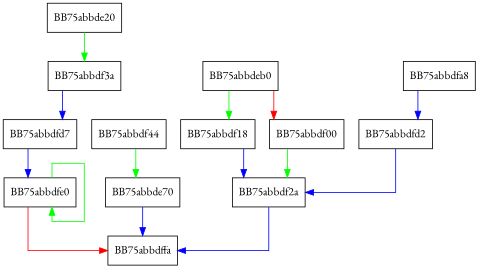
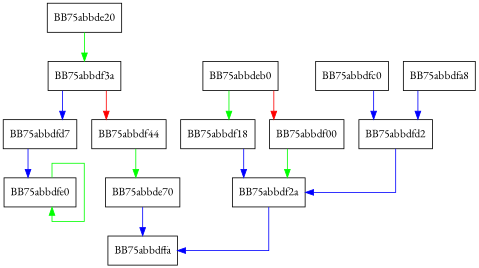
  digraph {
    fontname="EB Garamond"
    splines=ortho
    node [fontname="EB Garamond" shape=box]
    edge [color=blue fontname="EB Garamond"]
    BB75abbde20
    BB75abbdf3a
    BB75abbdfd7
    BB75abbdf44
    BB75abbdfe0
    BB75abbde70
    BB75abbdeb0
    BB75abbdf18
    BB75abbdf00
    BB75abbdffa
    BB75abbdf2a
+   BB75abbdfc0
    BB75abbdfd2
    BB75abbdfa8
    BB75abbde20 -> BB75abbdf3a [color=green]
    BB75abbdf3a -> BB75abbdfd7
+   BB75abbdf3a -> BB75abbdf44 [color=red]
    BB75abbdfd7 -> BB75abbdfe0
    BB75abbdf44 -> BB75abbde70 [color=green]
    BB75abbdfe0 -> BB75abbdfe0 [color=green]
-   BB75abbdfe0 -> BB75abbdffa [color=red]
    BB75abbde70 -> BB75abbdffa
    BB75abbdeb0 -> BB75abbdf18 [color=green]
    BB75abbdeb0 -> BB75abbdf00 [color=red]
    BB75abbdf18 -> BB75abbdf2a
    BB75abbdf00 -> BB75abbdf2a [color=green]
    BB75abbdf2a -> BB75abbdffa
+   BB75abbdfc0 -> BB75abbdfd2
    BB75abbdfd2 -> BB75abbdf2a
    BB75abbdfa8 -> BB75abbdfd2
  }
